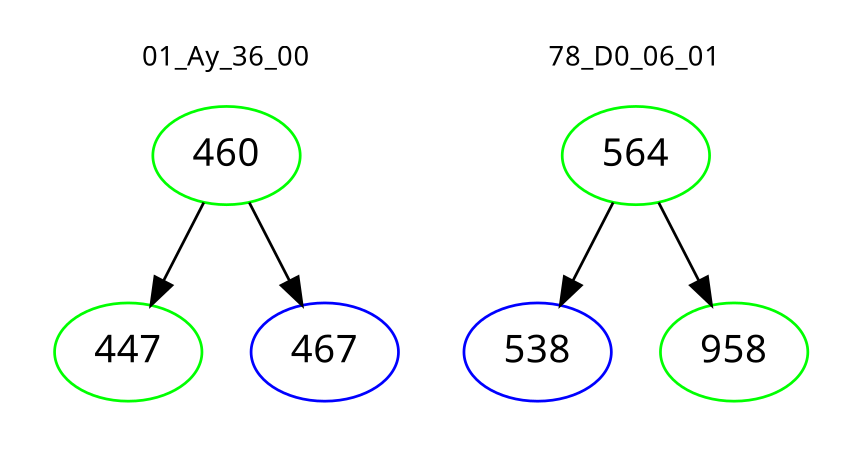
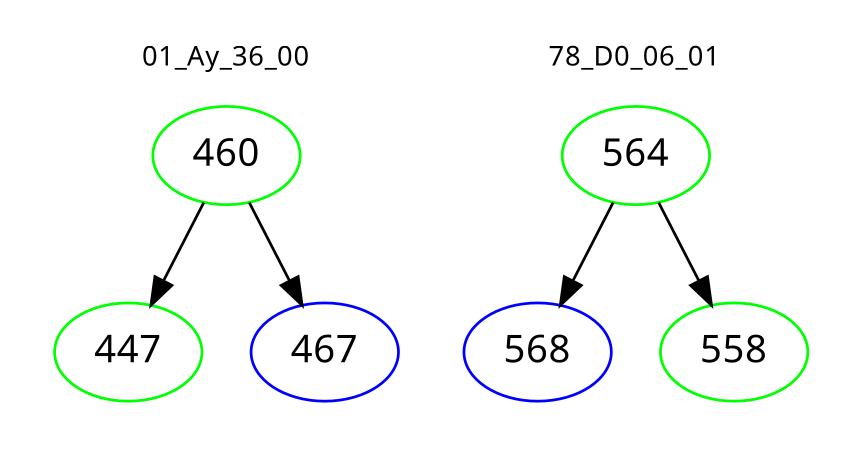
  digraph {
    fontname="Noto Sans"
    node [color=green fontname="Noto Sans"]
    edge [color=black fontname="Noto Sans"]
    n1 [label=460]
    n2 [label=447]
    n3 [color=blue label=467]
    n4 [label=564]
-   n5 [color=blue label=538]
-   n6 [label=958]
+   n5 [color=blue label=568]
+   n6 [label=558]
    subgraph cluster_1 {
      color=white
      fontsize=10
      label="01_Ay_36_00"
      n1
      n2
      n3
    }
    subgraph cluster_2 {
      color=white
      fontsize=10
      label="78_D0_06_01"
      n4
      n5
      n6
    }
    n1 -> n2
    n1 -> n3
    n4 -> n5
    n4 -> n6
  }
